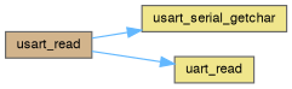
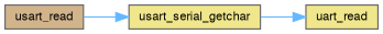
  digraph {
    rankdir=LR
    node [color=grey40 fillcolor=khaki fontname=FreeSans fontsize=10 shape=box style=filled]
    edge [color=steelblue1 fontname=FreeSans fontsize=10 labelfontname=FreeSans labelfontsize=10 style=solid]
    n1 [color=gray40 fontcolor=black height=0.2 label=usart_serial_getchar width=0.4]
    n2 [height=0.2 label=uart_read width=0.4]
    n3 [fillcolor=tan height=0.2 label=usart_read width=0.4]
-   n3 -> n2
+   n1 -> n2
    n3 -> n1
  }
